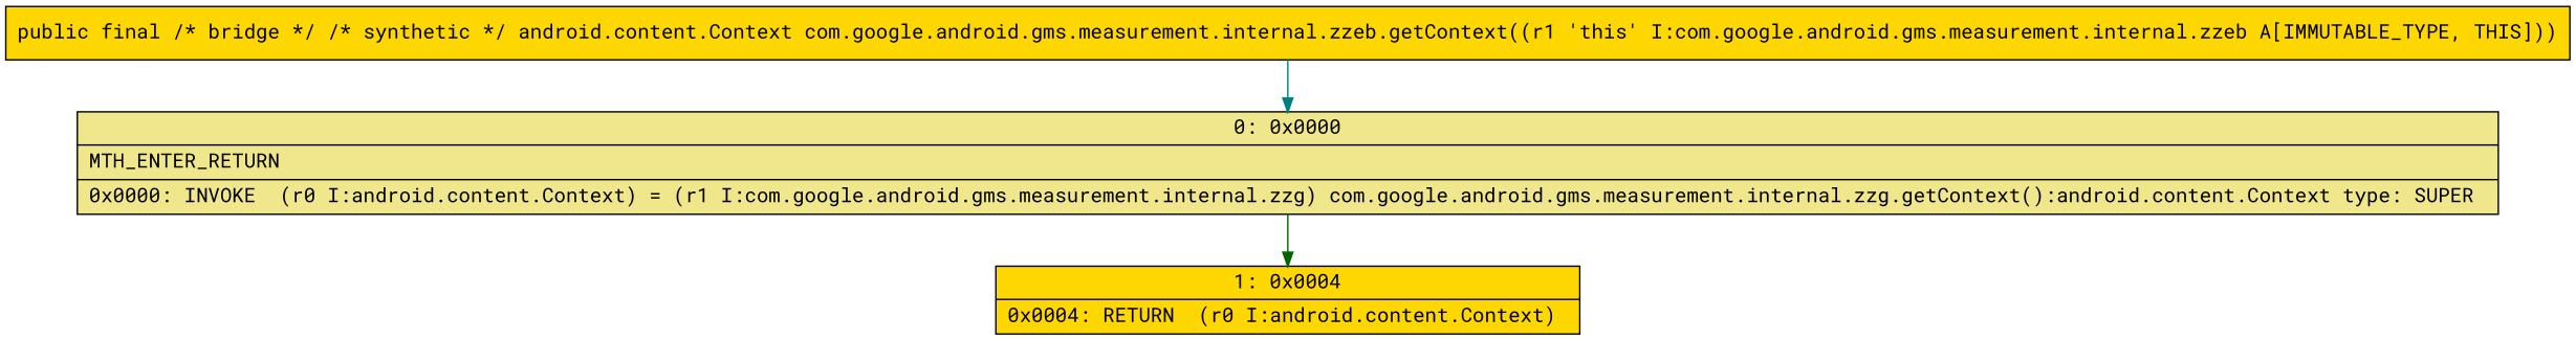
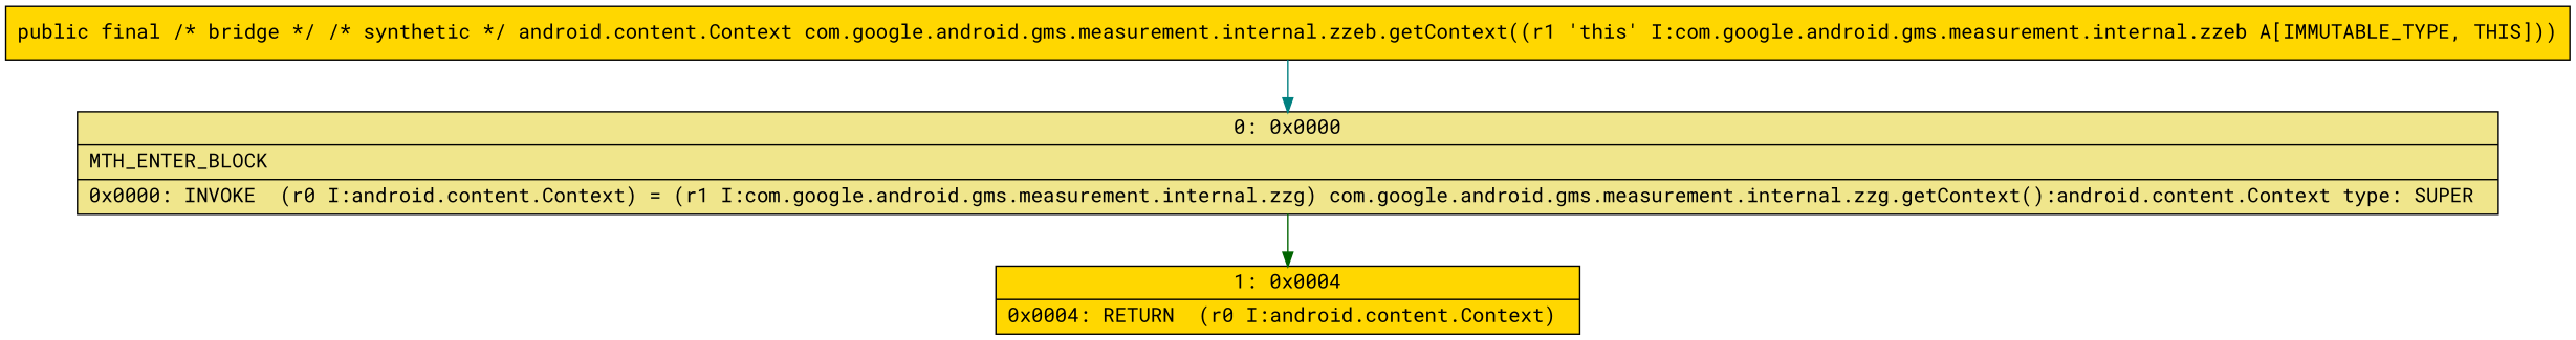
  digraph {
    fontname="Roboto Mono"
    node [shape=record style=filled fillcolor=gold fontname="Roboto Mono"]
    edge [fontname="Roboto Mono"]
-   n1 [label="{0\:\ 0x0000|MTH_ENTER_RETURN\l|0x0000: INVOKE  (r0 I:android.content.Context) = (r1 I:com.google.android.gms.measurement.internal.zzg) com.google.android.gms.measurement.internal.zzg.getContext():android.content.Context type: SUPER \l}" fillcolor=khaki]
+   n1 [label="{0\:\ 0x0000|MTH_ENTER_BLOCK\l|0x0000: INVOKE  (r0 I:android.content.Context) = (r1 I:com.google.android.gms.measurement.internal.zzg) com.google.android.gms.measurement.internal.zzg.getContext():android.content.Context type: SUPER \l}" fillcolor=khaki]
    n2 [label="{1\:\ 0x0004|0x0004: RETURN  (r0 I:android.content.Context) \l}"]
    n3 [label="{public final \/* bridge *\/ \/* synthetic *\/ android.content.Context com.google.android.gms.measurement.internal.zzeb.getContext((r1 'this' I:com.google.android.gms.measurement.internal.zzeb A[IMMUTABLE_TYPE, THIS])) }"]
    n1 -> n2 [color=darkgreen]
    n3 -> n1 [color=teal]
  }
